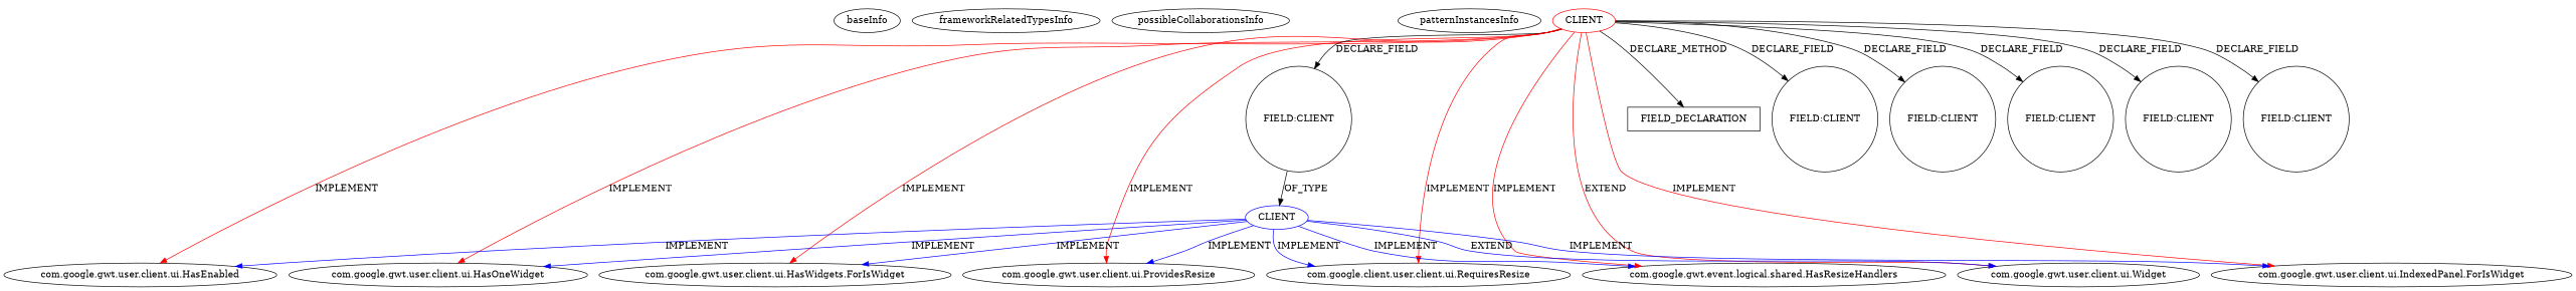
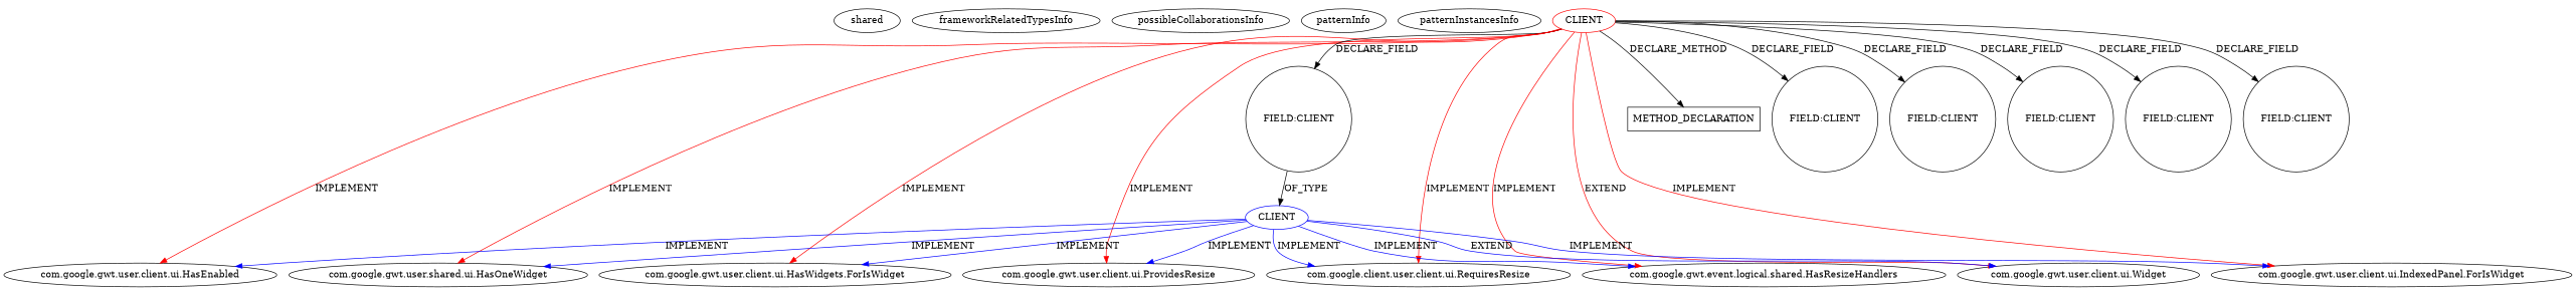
  digraph {
    node [isFrameworkType=false vertexType=FRAMEWORK_INTERFACE_TYPE]
-   baseInfo [category=pattern graphId=850 isAnonymous=false possibleRelation=true isFrameworkType="" vertexType=""]
+   baseInfo [category=pattern graphId=850 isAnonymous=false possibleRelation=true label=shared isFrameworkType="" vertexType=""]
    frameworkRelatedTypesInfo [0="com.google.gwt.user.client.ui.ProvidesResize" 1="com.google.gwt.user.client.ui.HasEnabled" 2="com.google.gwt.event.logical.shared.HasResizeHandlers" 3="com.google.gwt.user.client.ui.HasWidgets.ForIsWidget" 4="com.google.gwt.user.client.ui.RequiresResize" 5="com.google.gwt.user.client.ui.IndexedPanel.ForIsWidget" 6="com.google.gwt.user.client.ui.HasOneWidget" 7="com.google.gwt.user.client.ui.Widget" isFrameworkType="" vertexType=""]
    possibleCollaborationsInfo [0="850~FIELD_TYPE_DECLARATION-~com.google.gwt.user.client.ui.ProvidesResize com.google.gwt.user.client.ui.HasEnabled com.google.gwt.event.logical.shared.HasResizeHandlers com.google.gwt.user.client.ui.HasWidgets.ForIsWidget com.google.gwt.user.client.ui.RequiresResize com.google.gwt.user.client.ui.IndexedPanel.ForIsWidget com.google.gwt.user.client.ui.HasOneWidget com.google.gwt.user.client.ui.Widget ~com.google.gwt.user.client.ui.Widget com.google.gwt.user.client.ui.HasEnabled com.google.gwt.event.logical.shared.HasResizeHandlers com.google.gwt.user.client.ui.HasWidgets.ForIsWidget com.google.gwt.user.client.ui.HasOneWidget com.google.gwt.user.client.ui.ProvidesResize com.google.gwt.user.client.ui.RequiresResize com.google.gwt.user.client.ui.IndexedPanel.ForIsWidget ~false~false" isFrameworkType="" vertexType=""]
+   patternInfo [frequency=2.0 patternRootClient=0 isFrameworkType="" vertexType=""]
    patternInstancesInfo [0="kospiotr-gwt-layout-designer~/kospiotr-gwt-layout-designer/gwt-layout-designer-master/src/main/java/pl/pkosmowski/gxtshowcase/client/MainPanel.java~MainPanel~3417" 1="rdomingonl-layoutTest~/rdomingonl-layoutTest/layoutTest-master/src/main/java/nl/tc/rd/exp/layouttest/client/mvp/view/WidgetDesignerView.java~WidgetDesignerView~4344" isFrameworkType="" vertexType=""]
-   n6 [label="com.google.gwt.user.client.ui.HasOneWidget"]
+   n6 [label="com.google.gwt.user.shared.ui.HasOneWidget"]
    n7 [color=red label=CLIENT vertexType=ROOT_CLIENT_CLASS_DECLARATION]
    n8 [label="com.google.gwt.user.client.ui.HasEnabled"]
    n9 [label="com.google.gwt.user.client.ui.ProvidesResize"]
-   n10 [label=FIELD_DECLARATION shape=box vertexType=CLIENT_METHOD_DECLARATION]
+   n10 [label=METHOD_DECLARATION shape=box vertexType=CLIENT_METHOD_DECLARATION]
    n11 [label="FIELD:CLIENT" shape=circle vertexType=FIELD_DECLARATION]
    n12 [label="FIELD:CLIENT" shape=circle vertexType=FIELD_DECLARATION]
    n13 [label="FIELD:CLIENT" shape=circle vertexType=FIELD_DECLARATION]
    n14 [label="FIELD:CLIENT" shape=circle vertexType=FIELD_DECLARATION]
    n15 [label="FIELD:CLIENT" shape=circle vertexType=FIELD_DECLARATION]
    n16 [label="FIELD:CLIENT" shape=circle vertexType=FIELD_DECLARATION]
    n17 [label="com.google.gwt.user.client.ui.IndexedPanel.ForIsWidget"]
    n18 [label="com.google.gwt.event.logical.shared.HasResizeHandlers"]
    n19 [label="com.google.gwt.user.client.ui.HasWidgets.ForIsWidget"]
    n20 [label="com.google.client.user.client.ui.RequiresResize"]
    n21 [label="com.google.gwt.user.client.ui.Widget" vertexType=FRAMEWORK_CLASS_TYPE]
    n22 [color=blue label=CLIENT vertexType=REFERENCE_CLIENT_CLASS_DECLARATION]
    n7 -> n6 [color=red label=IMPLEMENT]
    n7 -> n8 [color=red label=IMPLEMENT]
    n7 -> n9 [color=red label=IMPLEMENT]
    n7 -> n10 [label=DECLARE_METHOD]
    n7 -> n11 [label=DECLARE_FIELD]
    n7 -> n12 [label=DECLARE_FIELD]
    n7 -> n13 [label=DECLARE_FIELD]
    n7 -> n14 [label=DECLARE_FIELD]
    n7 -> n15 [label=DECLARE_FIELD]
    n7 -> n16 [label=DECLARE_FIELD]
    n7 -> n17 [color=red label=IMPLEMENT]
    n7 -> n18 [color=red label=IMPLEMENT]
    n7 -> n19 [color=red label=IMPLEMENT]
    n7 -> n20 [color=red label=IMPLEMENT]
    n7 -> n21 [color=red label=EXTEND]
    n16 -> n22 [label=OF_TYPE]
    n22 -> n6 [color=blue label=IMPLEMENT]
    n22 -> n8 [color=blue label=IMPLEMENT]
    n22 -> n9 [color=blue label=IMPLEMENT]
    n22 -> n17 [color=blue label=IMPLEMENT]
    n22 -> n18 [color=blue label=IMPLEMENT]
    n22 -> n19 [color=blue label=IMPLEMENT]
    n22 -> n20 [color=blue label=IMPLEMENT]
    n22 -> n21 [color=blue label=EXTEND]
  }
